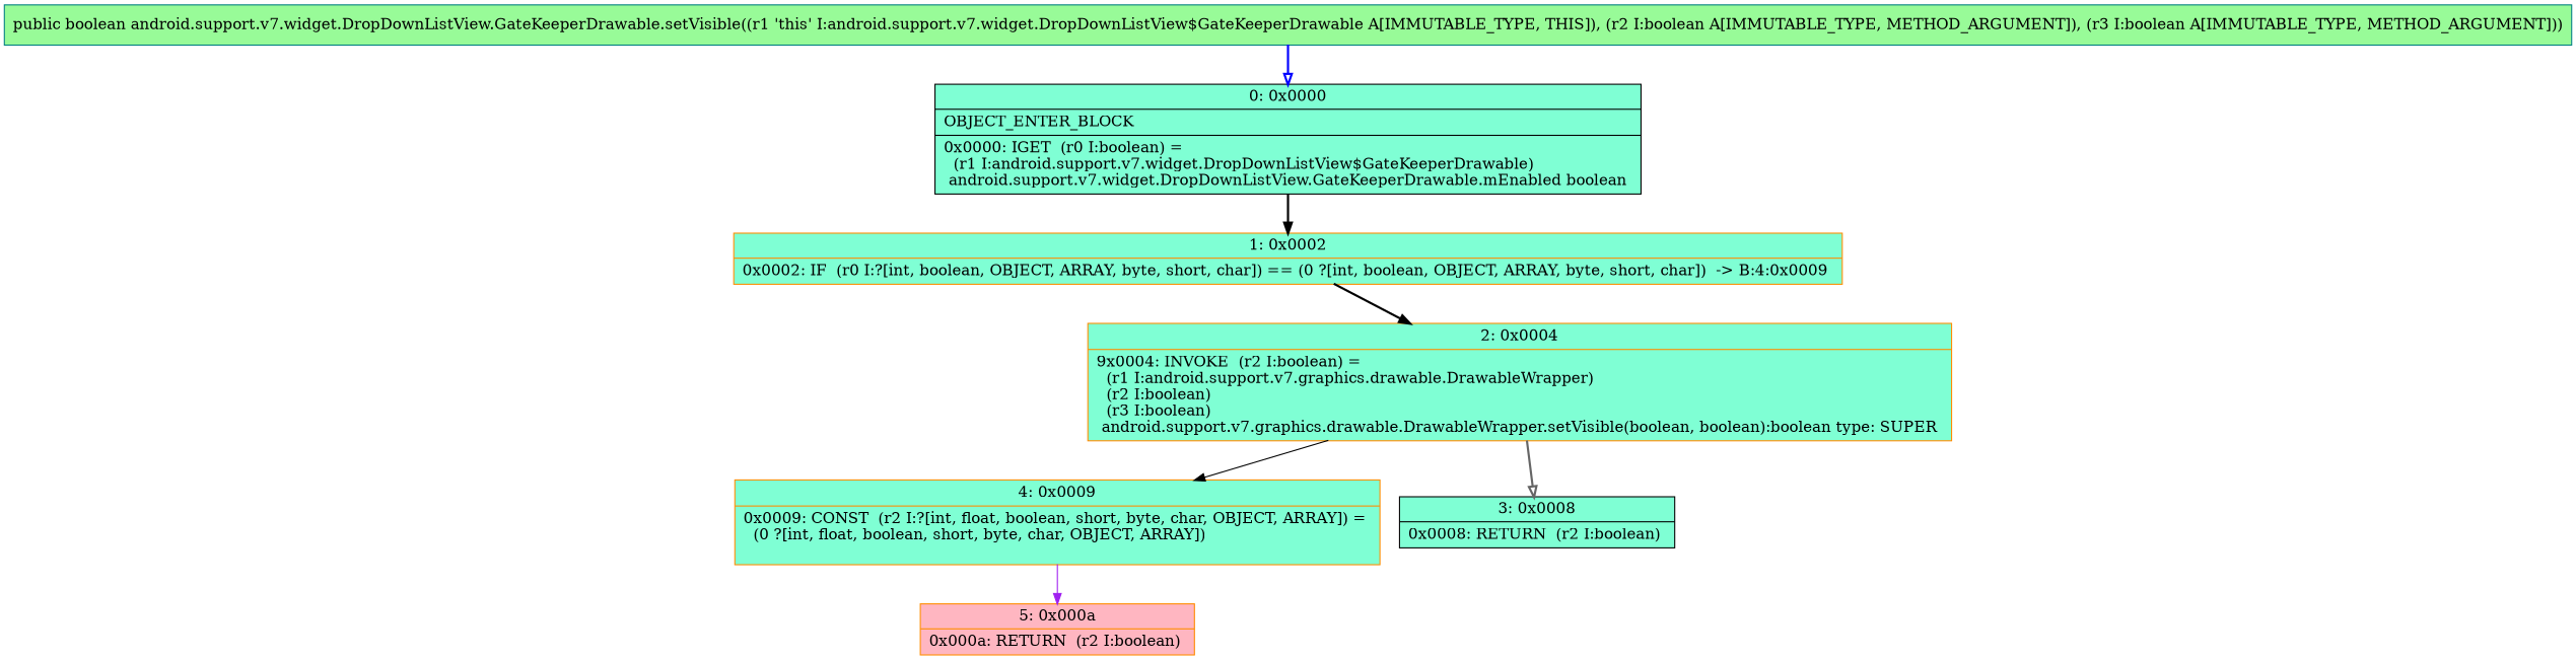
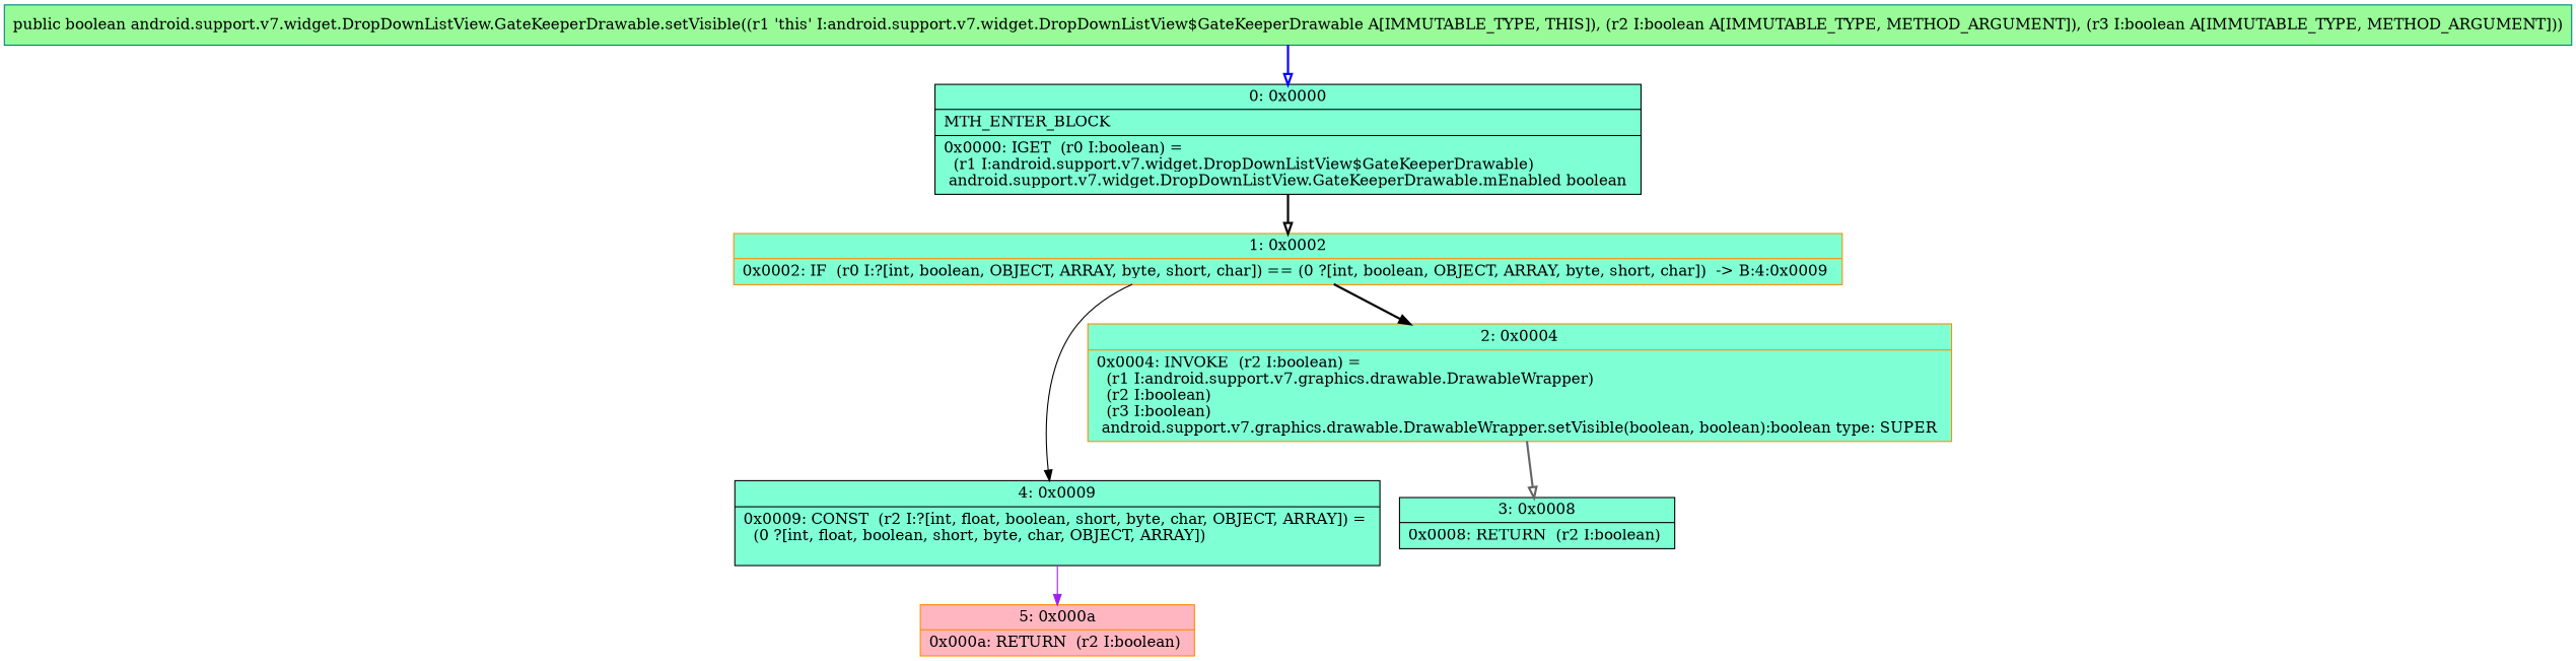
  digraph {
    node [color=black fillcolor=aquamarine shape=record style=filled]
    edge [arrowhead=onormal color=black style=bold]
-   n1 [label="{0\:\ 0x0000|OBJECT_ENTER_BLOCK\l|0x0000: IGET  (r0 I:boolean) = \l  (r1 I:android.support.v7.widget.DropDownListView$GateKeeperDrawable)\l android.support.v7.widget.DropDownListView.GateKeeperDrawable.mEnabled boolean \l}"]
+   n1 [label="{0\:\ 0x0000|MTH_ENTER_BLOCK\l|0x0000: IGET  (r0 I:boolean) = \l  (r1 I:android.support.v7.widget.DropDownListView$GateKeeperDrawable)\l android.support.v7.widget.DropDownListView.GateKeeperDrawable.mEnabled boolean \l}"]
    n2 [color=darkorange label="{1\:\ 0x0002|0x0002: IF  (r0 I:?[int, boolean, OBJECT, ARRAY, byte, short, char]) == (0 ?[int, boolean, OBJECT, ARRAY, byte, short, char])  \-\> B:4:0x0009 \l}"]
-   n3 [color=darkorange label="{2\:\ 0x0004|9x0004: INVOKE  (r2 I:boolean) = \l  (r1 I:android.support.v7.graphics.drawable.DrawableWrapper)\l  (r2 I:boolean)\l  (r3 I:boolean)\l android.support.v7.graphics.drawable.DrawableWrapper.setVisible(boolean, boolean):boolean type: SUPER \l}"]
-   n4 [color=darkorange label="{4\:\ 0x0009|0x0009: CONST  (r2 I:?[int, float, boolean, short, byte, char, OBJECT, ARRAY]) = \l  (0 ?[int, float, boolean, short, byte, char, OBJECT, ARRAY])\l \l}"]
+   n3 [color=darkorange label="{2\:\ 0x0004|0x0004: INVOKE  (r2 I:boolean) = \l  (r1 I:android.support.v7.graphics.drawable.DrawableWrapper)\l  (r2 I:boolean)\l  (r3 I:boolean)\l android.support.v7.graphics.drawable.DrawableWrapper.setVisible(boolean, boolean):boolean type: SUPER \l}"]
+   n4 [label="{4\:\ 0x0009|0x0009: CONST  (r2 I:?[int, float, boolean, short, byte, char, OBJECT, ARRAY]) = \l  (0 ?[int, float, boolean, short, byte, char, OBJECT, ARRAY])\l \l}"]
    n5 [label="{3\:\ 0x0008|0x0008: RETURN  (r2 I:boolean) \l}"]
    n6 [color=darkorange fillcolor=lightpink label="{5\:\ 0x000a|0x000a: RETURN  (r2 I:boolean) \l}"]
    n7 [color=teal fillcolor=palegreen label="{public boolean android.support.v7.widget.DropDownListView.GateKeeperDrawable.setVisible((r1 'this' I:android.support.v7.widget.DropDownListView$GateKeeperDrawable A[IMMUTABLE_TYPE, THIS]), (r2 I:boolean A[IMMUTABLE_TYPE, METHOD_ARGUMENT]), (r3 I:boolean A[IMMUTABLE_TYPE, METHOD_ARGUMENT])) }"]
-   n1 -> n2 [arrowhead=normal]
+   n1 -> n2
    n2 -> n3 [arrowhead=normal]
-   n3 -> n4 [arrowhead=normal style=solid]
+   n2 -> n4 [arrowhead=normal style=solid]
    n3 -> n5 [color=gray40]
    n4 -> n6 [arrowhead=normal color=purple style=solid]
    n7 -> n1 [color=blue]
  }
